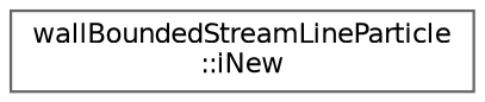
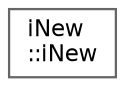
  digraph {
    rankdir=LR
-   n1 [color=grey40 fillcolor=white fontname=Helvetica fontsize=10 height=0.2 label="wallBoundedStreamLineParticle\l::iNew" shape=box style=filled width=0.4]
+   n1 [color=grey40 fillcolor=white fontname=Helvetica fontsize=10 height=0.2 label="iNew\l::iNew" shape=box style=filled width=0.4]
  }
